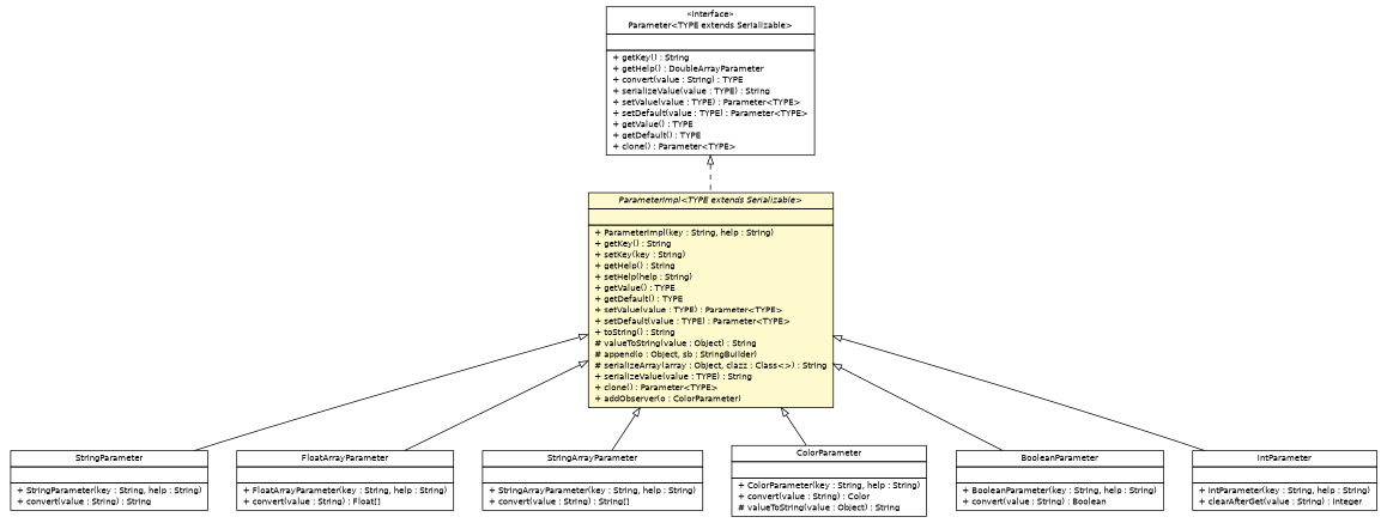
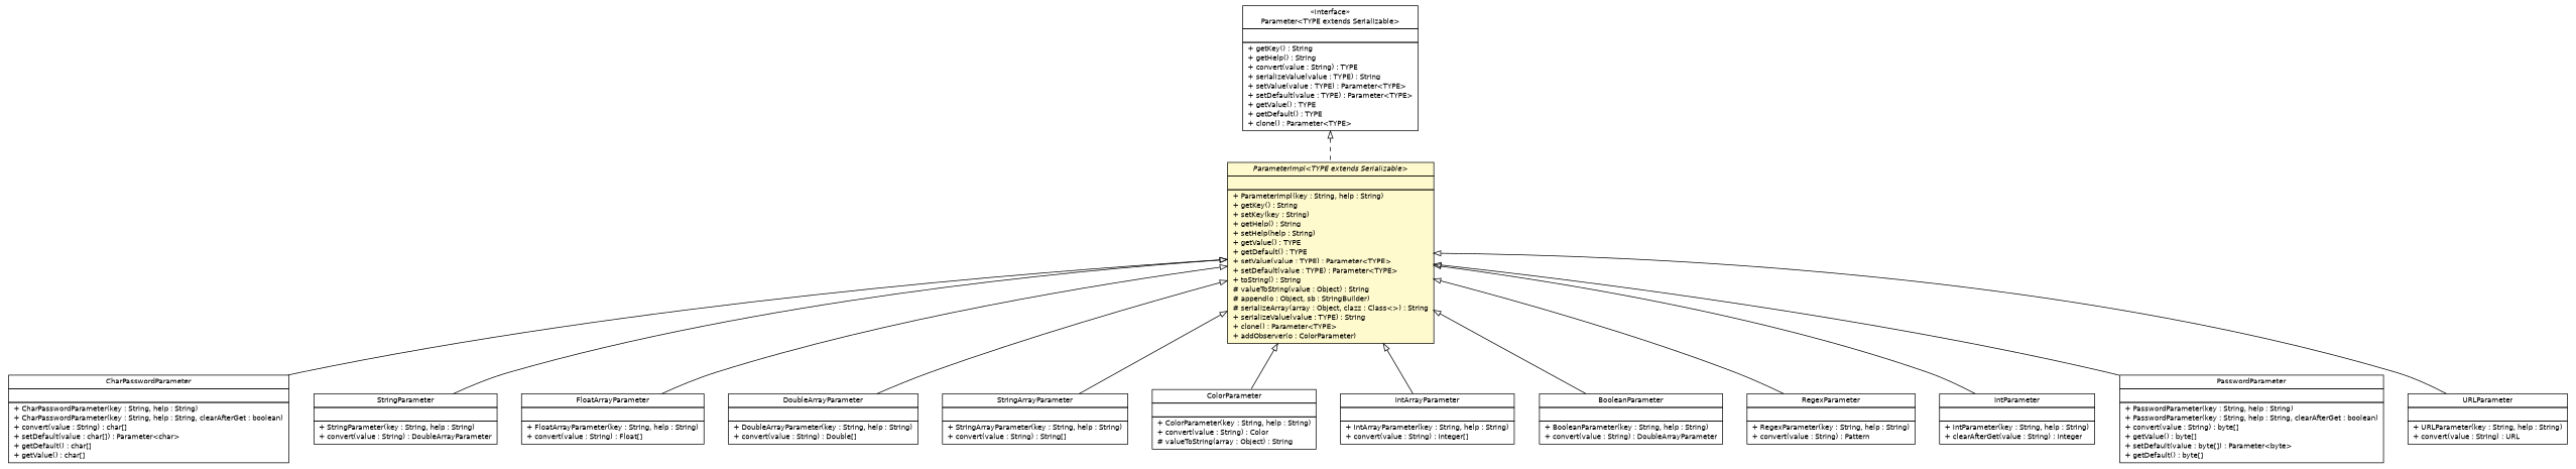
  digraph {
    nodesep=0.25
    ranksep=0.5
    node [fontcolor=black fontname=Helvetica fontsize=10.0 shape=plaintext]
    edge [arrowtail=empty dir=back fontname=Helvetica fontsize=10 headport=p labelfontname=Helvetica labelfontsize=10 tailport=p]
    n1 [label=<<table title="com.vectorprint.configuration.parameters.ParameterImpl" border="0" cellborder="1" cellspacing="0" cellpadding="2" port="p" bgcolor="lemonChiffon" href="./ParameterImpl.html"> 		<tr><td><table border="0" cellspacing="0" cellpadding="1"> <tr><td align="center" balign="center"><font face="Helvetica-Oblique"> ParameterImpl&lt;TYPE extends Serializable&gt; </font></td></tr> 		</table></td></tr> 		<tr><td><table border="0" cellspacing="0" cellpadding="1"> <tr><td align="left" balign="left">  </td></tr> 		</table></td></tr> 		<tr><td><table border="0" cellspacing="0" cellpadding="1"> <tr><td align="left" balign="left"> + ParameterImpl(key : String, help : String) </td></tr> <tr><td align="left" balign="left"> + getKey() : String </td></tr> <tr><td align="left" balign="left"> + setKey(key : String) </td></tr> <tr><td align="left" balign="left"> + getHelp() : String </td></tr> <tr><td align="left" balign="left"> + setHelp(help : String) </td></tr> <tr><td align="left" balign="left"> + getValue() : TYPE </td></tr> <tr><td align="left" balign="left"> + getDefault() : TYPE </td></tr> <tr><td align="left" balign="left"> + setValue(value : TYPE) : Parameter&lt;TYPE&gt; </td></tr> <tr><td align="left" balign="left"> + setDefault(value : TYPE) : Parameter&lt;TYPE&gt; </td></tr> <tr><td align="left" balign="left"> + toString() : String </td></tr> <tr><td align="left" balign="left"> # valueToString(value : Object) : String </td></tr> <tr><td align="left" balign="left"> # append(o : Object, sb : StringBuilder) </td></tr> <tr><td align="left" balign="left"> # serializeArray(array : Object, clazz : Class&lt;&gt;) : String </td></tr> <tr><td align="left" balign="left"> + serializeValue(value : TYPE) : String </td></tr> <tr><td align="left" balign="left"> + clone() : Parameter&lt;TYPE&gt; </td></tr> <tr><td align="left" balign="left"> + addObserver(o : ColorParameter) </td></tr> 		</table></td></tr> 		</table>>]
-   n3 [label=<<table title="com.vectorprint.configuration.parameters.StringParameter" border="0" cellborder="1" cellspacing="0" cellpadding="2" port="p" href="./StringParameter.html"> 		<tr><td><table border="0" cellspacing="0" cellpadding="1"> <tr><td align="center" balign="center"> StringParameter </td></tr> 		</table></td></tr> 		<tr><td><table border="0" cellspacing="0" cellpadding="1"> <tr><td align="left" balign="left">  </td></tr> 		</table></td></tr> 		<tr><td><table border="0" cellspacing="0" cellpadding="1"> <tr><td align="left" balign="left"> + StringParameter(key : String, help : String) </td></tr> <tr><td align="left" balign="left"> + convert(value : String) : String </td></tr> 		</table></td></tr> 		</table>>]
+   n2 [label=<<table title="com.vectorprint.configuration.parameters.CharPasswordParameter" border="0" cellborder="1" cellspacing="0" cellpadding="2" port="p" href="./CharPasswordParameter.html"> 		<tr><td><table border="0" cellspacing="0" cellpadding="1"> <tr><td align="center" balign="center"> CharPasswordParameter </td></tr> 		</table></td></tr> 		<tr><td><table border="0" cellspacing="0" cellpadding="1"> <tr><td align="left" balign="left">  </td></tr> 		</table></td></tr> 		<tr><td><table border="0" cellspacing="0" cellpadding="1"> <tr><td align="left" balign="left"> + CharPasswordParameter(key : String, help : String) </td></tr> <tr><td align="left" balign="left"> + CharPasswordParameter(key : String, help : String, clearAfterGet : boolean) </td></tr> <tr><td align="left" balign="left"> + convert(value : String) : char[] </td></tr> <tr><td align="left" balign="left"> + setDefault(value : char[]) : Parameter&lt;char&gt; </td></tr> <tr><td align="left" balign="left"> + getDefault() : char[] </td></tr> <tr><td align="left" balign="left"> + getValue() : char[] </td></tr> 		</table></td></tr> 		</table>>]
+   n3 [label=<<table title="com.vectorprint.configuration.parameters.StringParameter" border="0" cellborder="1" cellspacing="0" cellpadding="2" port="p" href="./StringParameter.html"> 		<tr><td><table border="0" cellspacing="0" cellpadding="1"> <tr><td align="center" balign="center"> StringParameter </td></tr> 		</table></td></tr> 		<tr><td><table border="0" cellspacing="0" cellpadding="1"> <tr><td align="left" balign="left">  </td></tr> 		</table></td></tr> 		<tr><td><table border="0" cellspacing="0" cellpadding="1"> <tr><td align="left" balign="left"> + StringParameter(key : String, help : String) </td></tr> <tr><td align="left" balign="left"> + convert(value : String) : DoubleArrayParameter </td></tr> 		</table></td></tr> 		</table>>]
    n4 [label=<<table title="com.vectorprint.configuration.parameters.FloatArrayParameter" border="0" cellborder="1" cellspacing="0" cellpadding="2" port="p" href="./FloatArrayParameter.html"> 		<tr><td><table border="0" cellspacing="0" cellpadding="1"> <tr><td align="center" balign="center"> FloatArrayParameter </td></tr> 		</table></td></tr> 		<tr><td><table border="0" cellspacing="0" cellpadding="1"> <tr><td align="left" balign="left">  </td></tr> 		</table></td></tr> 		<tr><td><table border="0" cellspacing="0" cellpadding="1"> <tr><td align="left" balign="left"> + FloatArrayParameter(key : String, help : String) </td></tr> <tr><td align="left" balign="left"> + convert(value : String) : Float[] </td></tr> 		</table></td></tr> 		</table>>]
+   n5 [label=<<table title="com.vectorprint.configuration.parameters.DoubleArrayParameter" border="0" cellborder="1" cellspacing="0" cellpadding="2" port="p" href="./DoubleArrayParameter.html"> 		<tr><td><table border="0" cellspacing="0" cellpadding="1"> <tr><td align="center" balign="center"> DoubleArrayParameter </td></tr> 		</table></td></tr> 		<tr><td><table border="0" cellspacing="0" cellpadding="1"> <tr><td align="left" balign="left">  </td></tr> 		</table></td></tr> 		<tr><td><table border="0" cellspacing="0" cellpadding="1"> <tr><td align="left" balign="left"> + DoubleArrayParameter(key : String, help : String) </td></tr> <tr><td align="left" balign="left"> + convert(value : String) : Double[] </td></tr> 		</table></td></tr> 		</table>>]
    n6 [label=<<table title="com.vectorprint.configuration.parameters.StringArrayParameter" border="0" cellborder="1" cellspacing="0" cellpadding="2" port="p" href="./StringArrayParameter.html"> 		<tr><td><table border="0" cellspacing="0" cellpadding="1"> <tr><td align="center" balign="center"> StringArrayParameter </td></tr> 		</table></td></tr> 		<tr><td><table border="0" cellspacing="0" cellpadding="1"> <tr><td align="left" balign="left">  </td></tr> 		</table></td></tr> 		<tr><td><table border="0" cellspacing="0" cellpadding="1"> <tr><td align="left" balign="left"> + StringArrayParameter(key : String, help : String) </td></tr> <tr><td align="left" balign="left"> + convert(value : String) : String[] </td></tr> 		</table></td></tr> 		</table>>]
-   n7 [label=<<table title="com.vectorprint.configuration.parameters.ColorParameter" border="0" cellborder="1" cellspacing="0" cellpadding="2" port="p" href="./ColorParameter.html"> 		<tr><td><table border="0" cellspacing="0" cellpadding="1"> <tr><td align="center" balign="center"> ColorParameter </td></tr> 		</table></td></tr> 		<tr><td><table border="0" cellspacing="0" cellpadding="1"> <tr><td align="left" balign="left">  </td></tr> 		</table></td></tr> 		<tr><td><table border="0" cellspacing="0" cellpadding="1"> <tr><td align="left" balign="left"> + ColorParameter(key : String, help : String) </td></tr> <tr><td align="left" balign="left"> + convert(value : String) : Color </td></tr> <tr><td align="left" balign="left"> # valueToString(value : Object) : String </td></tr> 		</table></td></tr> 		</table>>]
-   n9 [label=<<table title="com.vectorprint.configuration.parameters.BooleanParameter" border="0" cellborder="1" cellspacing="0" cellpadding="2" port="p" href="./BooleanParameter.html"> 		<tr><td><table border="0" cellspacing="0" cellpadding="1"> <tr><td align="center" balign="center"> BooleanParameter </td></tr> 		</table></td></tr> 		<tr><td><table border="0" cellspacing="0" cellpadding="1"> <tr><td align="left" balign="left">  </td></tr> 		</table></td></tr> 		<tr><td><table border="0" cellspacing="0" cellpadding="1"> <tr><td align="left" balign="left"> + BooleanParameter(key : String, help : String) </td></tr> <tr><td align="left" balign="left"> + convert(value : String) : Boolean </td></tr> 		</table></td></tr> 		</table>>]
+   n7 [label=<<table title="com.vectorprint.configuration.parameters.ColorParameter" border="0" cellborder="1" cellspacing="0" cellpadding="2" port="p" href="./ColorParameter.html"> 		<tr><td><table border="0" cellspacing="0" cellpadding="1"> <tr><td align="center" balign="center"> ColorParameter </td></tr> 		</table></td></tr> 		<tr><td><table border="0" cellspacing="0" cellpadding="1"> <tr><td align="left" balign="left">  </td></tr> 		</table></td></tr> 		<tr><td><table border="0" cellspacing="0" cellpadding="1"> <tr><td align="left" balign="left"> + ColorParameter(key : String, help : String) </td></tr> <tr><td align="left" balign="left"> + convert(value : String) : Color </td></tr> <tr><td align="left" balign="left"> # valueToString(array : Object) : String </td></tr> 		</table></td></tr> 		</table>>]
+   n8 [label=<<table title="com.vectorprint.configuration.parameters.IntArrayParameter" border="0" cellborder="1" cellspacing="0" cellpadding="2" port="p" href="./IntArrayParameter.html"> 		<tr><td><table border="0" cellspacing="0" cellpadding="1"> <tr><td align="center" balign="center"> IntArrayParameter </td></tr> 		</table></td></tr> 		<tr><td><table border="0" cellspacing="0" cellpadding="1"> <tr><td align="left" balign="left">  </td></tr> 		</table></td></tr> 		<tr><td><table border="0" cellspacing="0" cellpadding="1"> <tr><td align="left" balign="left"> + IntArrayParameter(key : String, help : String) </td></tr> <tr><td align="left" balign="left"> + convert(value : String) : Integer[] </td></tr> 		</table></td></tr> 		</table>>]
+   n9 [label=<<table title="com.vectorprint.configuration.parameters.BooleanParameter" border="0" cellborder="1" cellspacing="0" cellpadding="2" port="p" href="./BooleanParameter.html"> 		<tr><td><table border="0" cellspacing="0" cellpadding="1"> <tr><td align="center" balign="center"> BooleanParameter </td></tr> 		</table></td></tr> 		<tr><td><table border="0" cellspacing="0" cellpadding="1"> <tr><td align="left" balign="left">  </td></tr> 		</table></td></tr> 		<tr><td><table border="0" cellspacing="0" cellpadding="1"> <tr><td align="left" balign="left"> + BooleanParameter(key : String, help : String) </td></tr> <tr><td align="left" balign="left"> + convert(value : String) : DoubleArrayParameter </td></tr> 		</table></td></tr> 		</table>>]
+   n10 [label=<<table title="com.vectorprint.configuration.parameters.RegexParameter" border="0" cellborder="1" cellspacing="0" cellpadding="2" port="p" href="./RegexParameter.html"> 		<tr><td><table border="0" cellspacing="0" cellpadding="1"> <tr><td align="center" balign="center"> RegexParameter </td></tr> 		</table></td></tr> 		<tr><td><table border="0" cellspacing="0" cellpadding="1"> <tr><td align="left" balign="left">  </td></tr> 		</table></td></tr> 		<tr><td><table border="0" cellspacing="0" cellpadding="1"> <tr><td align="left" balign="left"> + RegexParameter(key : String, help : String) </td></tr> <tr><td align="left" balign="left"> + convert(value : String) : Pattern </td></tr> 		</table></td></tr> 		</table>>]
    n11 [label=<<table title="com.vectorprint.configuration.parameters.IntParameter" border="0" cellborder="1" cellspacing="0" cellpadding="2" port="p" href="./IntParameter.html"> 		<tr><td><table border="0" cellspacing="0" cellpadding="1"> <tr><td align="center" balign="center"> IntParameter </td></tr> 		</table></td></tr> 		<tr><td><table border="0" cellspacing="0" cellpadding="1"> <tr><td align="left" balign="left">  </td></tr> 		</table></td></tr> 		<tr><td><table border="0" cellspacing="0" cellpadding="1"> <tr><td align="left" balign="left"> + IntParameter(key : String, help : String) </td></tr> <tr><td align="left" balign="left"> + clearAfterGet(value : String) : Integer </td></tr> 		</table></td></tr> 		</table>>]
-   n14 [label=<<table title="com.vectorprint.configuration.parameters.Parameter" border="0" cellborder="1" cellspacing="0" cellpadding="2" port="p" href="./Parameter.html"> 		<tr><td><table border="0" cellspacing="0" cellpadding="1"> <tr><td align="center" balign="center"> &#171;interface&#187; </td></tr> <tr><td align="center" balign="center"> Parameter&lt;TYPE extends Serializable&gt; </td></tr> 		</table></td></tr> 		<tr><td><table border="0" cellspacing="0" cellpadding="1"> <tr><td align="left" balign="left">  </td></tr> 		</table></td></tr> 		<tr><td><table border="0" cellspacing="0" cellpadding="1"> <tr><td align="left" balign="left"> + getKey() : String </td></tr> <tr><td align="left" balign="left"> + getHelp() : DoubleArrayParameter </td></tr> <tr><td align="left" balign="left"> + convert(value : String) : TYPE </td></tr> <tr><td align="left" balign="left"> + serializeValue(value : TYPE) : String </td></tr> <tr><td align="left" balign="left"> + setValue(value : TYPE) : Parameter&lt;TYPE&gt; </td></tr> <tr><td align="left" balign="left"> + setDefault(value : TYPE) : Parameter&lt;TYPE&gt; </td></tr> <tr><td align="left" balign="left"> + getValue() : TYPE </td></tr> <tr><td align="left" balign="left"> + getDefault() : TYPE </td></tr> <tr><td align="left" balign="left"> + clone() : Parameter&lt;TYPE&gt; </td></tr> 		</table></td></tr> 		</table>>]
+   n12 [label=<<table title="com.vectorprint.configuration.parameters.PasswordParameter" border="0" cellborder="1" cellspacing="0" cellpadding="2" port="p" href="./PasswordParameter.html"> 		<tr><td><table border="0" cellspacing="0" cellpadding="1"> <tr><td align="center" balign="center"> PasswordParameter </td></tr> 		</table></td></tr> 		<tr><td><table border="0" cellspacing="0" cellpadding="1"> <tr><td align="left" balign="left">  </td></tr> 		</table></td></tr> 		<tr><td><table border="0" cellspacing="0" cellpadding="1"> <tr><td align="left" balign="left"> + PasswordParameter(key : String, help : String) </td></tr> <tr><td align="left" balign="left"> + PasswordParameter(key : String, help : String, clearAfterGet : boolean) </td></tr> <tr><td align="left" balign="left"> + convert(value : String) : byte[] </td></tr> <tr><td align="left" balign="left"> + getValue() : byte[] </td></tr> <tr><td align="left" balign="left"> + setDefault(value : byte[]) : Parameter&lt;byte&gt; </td></tr> <tr><td align="left" balign="left"> + getDefault() : byte[] </td></tr> 		</table></td></tr> 		</table>>]
+   n13 [label=<<table title="com.vectorprint.configuration.parameters.URLParameter" border="0" cellborder="1" cellspacing="0" cellpadding="2" port="p" href="./URLParameter.html"> 		<tr><td><table border="0" cellspacing="0" cellpadding="1"> <tr><td align="center" balign="center"> URLParameter </td></tr> 		</table></td></tr> 		<tr><td><table border="0" cellspacing="0" cellpadding="1"> <tr><td align="left" balign="left">  </td></tr> 		</table></td></tr> 		<tr><td><table border="0" cellspacing="0" cellpadding="1"> <tr><td align="left" balign="left"> + URLParameter(key : String, help : String) </td></tr> <tr><td align="left" balign="left"> + convert(value : String) : URL </td></tr> 		</table></td></tr> 		</table>>]
+   n14 [label=<<table title="com.vectorprint.configuration.parameters.Parameter" border="0" cellborder="1" cellspacing="0" cellpadding="2" port="p" href="./Parameter.html"> 		<tr><td><table border="0" cellspacing="0" cellpadding="1"> <tr><td align="center" balign="center"> &#171;interface&#187; </td></tr> <tr><td align="center" balign="center"> Parameter&lt;TYPE extends Serializable&gt; </td></tr> 		</table></td></tr> 		<tr><td><table border="0" cellspacing="0" cellpadding="1"> <tr><td align="left" balign="left">  </td></tr> 		</table></td></tr> 		<tr><td><table border="0" cellspacing="0" cellpadding="1"> <tr><td align="left" balign="left"> + getKey() : String </td></tr> <tr><td align="left" balign="left"> + getHelp() : String </td></tr> <tr><td align="left" balign="left"> + convert(value : String) : TYPE </td></tr> <tr><td align="left" balign="left"> + serializeValue(value : TYPE) : String </td></tr> <tr><td align="left" balign="left"> + setValue(value : TYPE) : Parameter&lt;TYPE&gt; </td></tr> <tr><td align="left" balign="left"> + setDefault(value : TYPE) : Parameter&lt;TYPE&gt; </td></tr> <tr><td align="left" balign="left"> + getValue() : TYPE </td></tr> <tr><td align="left" balign="left"> + getDefault() : TYPE </td></tr> <tr><td align="left" balign="left"> + clone() : Parameter&lt;TYPE&gt; </td></tr> 		</table></td></tr> 		</table>>]
+   n1 -> n2
    n1 -> n3
    n1 -> n4
+   n1 -> n5
    n1 -> n6
    n1 -> n7
+   n1 -> n8
    n1 -> n9
+   n1 -> n10
    n1 -> n11
+   n1 -> n12
+   n1 -> n13
    n14 -> n1 [style=dashed]
  }
